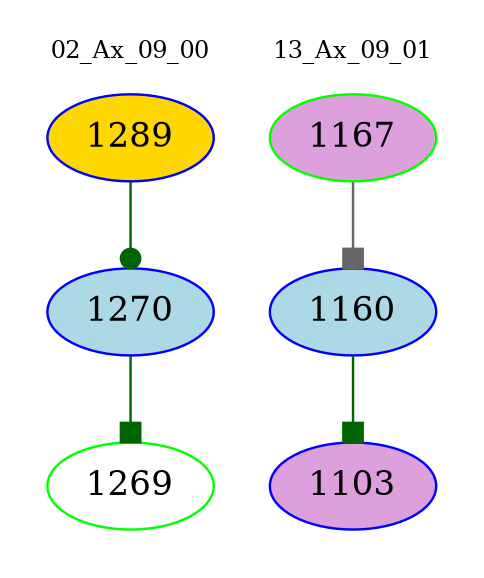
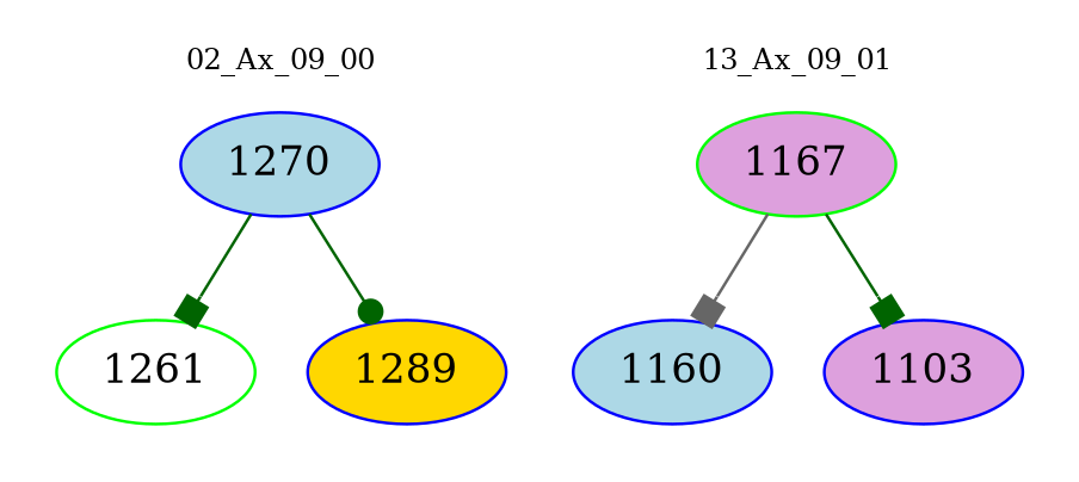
  digraph {
    node [color=blue fillcolor=lightblue style=filled]
    edge [arrowhead=box color=darkgreen]
    n1 [label=1270]
-   n2 [color=green fillcolor=white label=1269]
+   n2 [color=green fillcolor=white label=1261]
    n3 [fillcolor=gold label=1289]
    n4 [label=1160]
    n5 [fillcolor=plum label=1103]
    n6 [color=green fillcolor=plum label=1167]
    subgraph cluster_1 {
      color=white
      fontsize=10
      label="02_Ax_09_00"
      n1
      n2
      n3
    }
    subgraph cluster_2 {
      color=white
      fontsize=10
      label="13_Ax_09_01"
      n4
      n5
      n6
    }
    n1 -> n2
-   n3 -> n1 [arrowhead=dot]
-   n4 -> n5
+   n1 -> n3 [arrowhead=dot]
+   n6 -> n5
    n6 -> n4 [color=gray40]
  }
